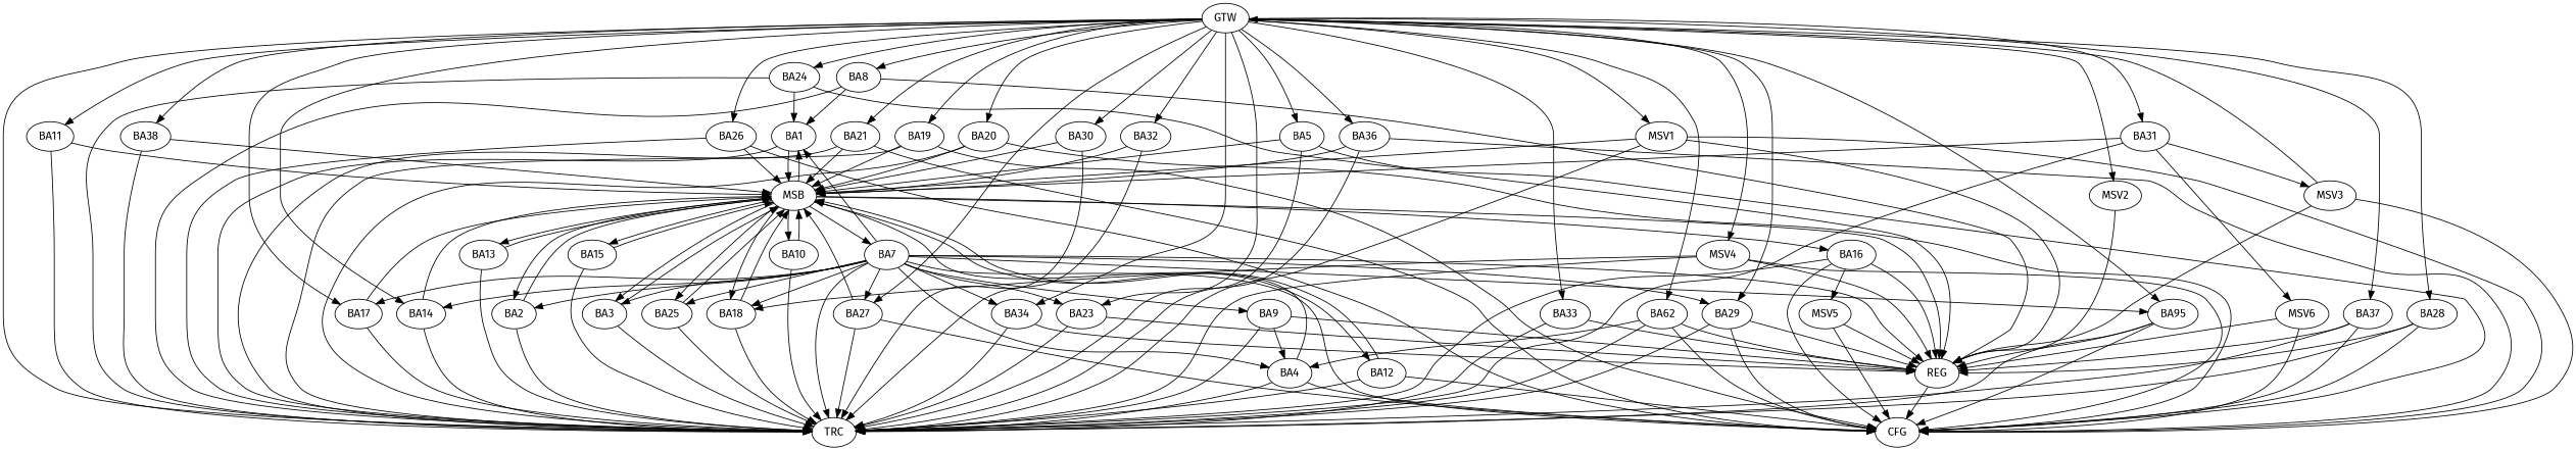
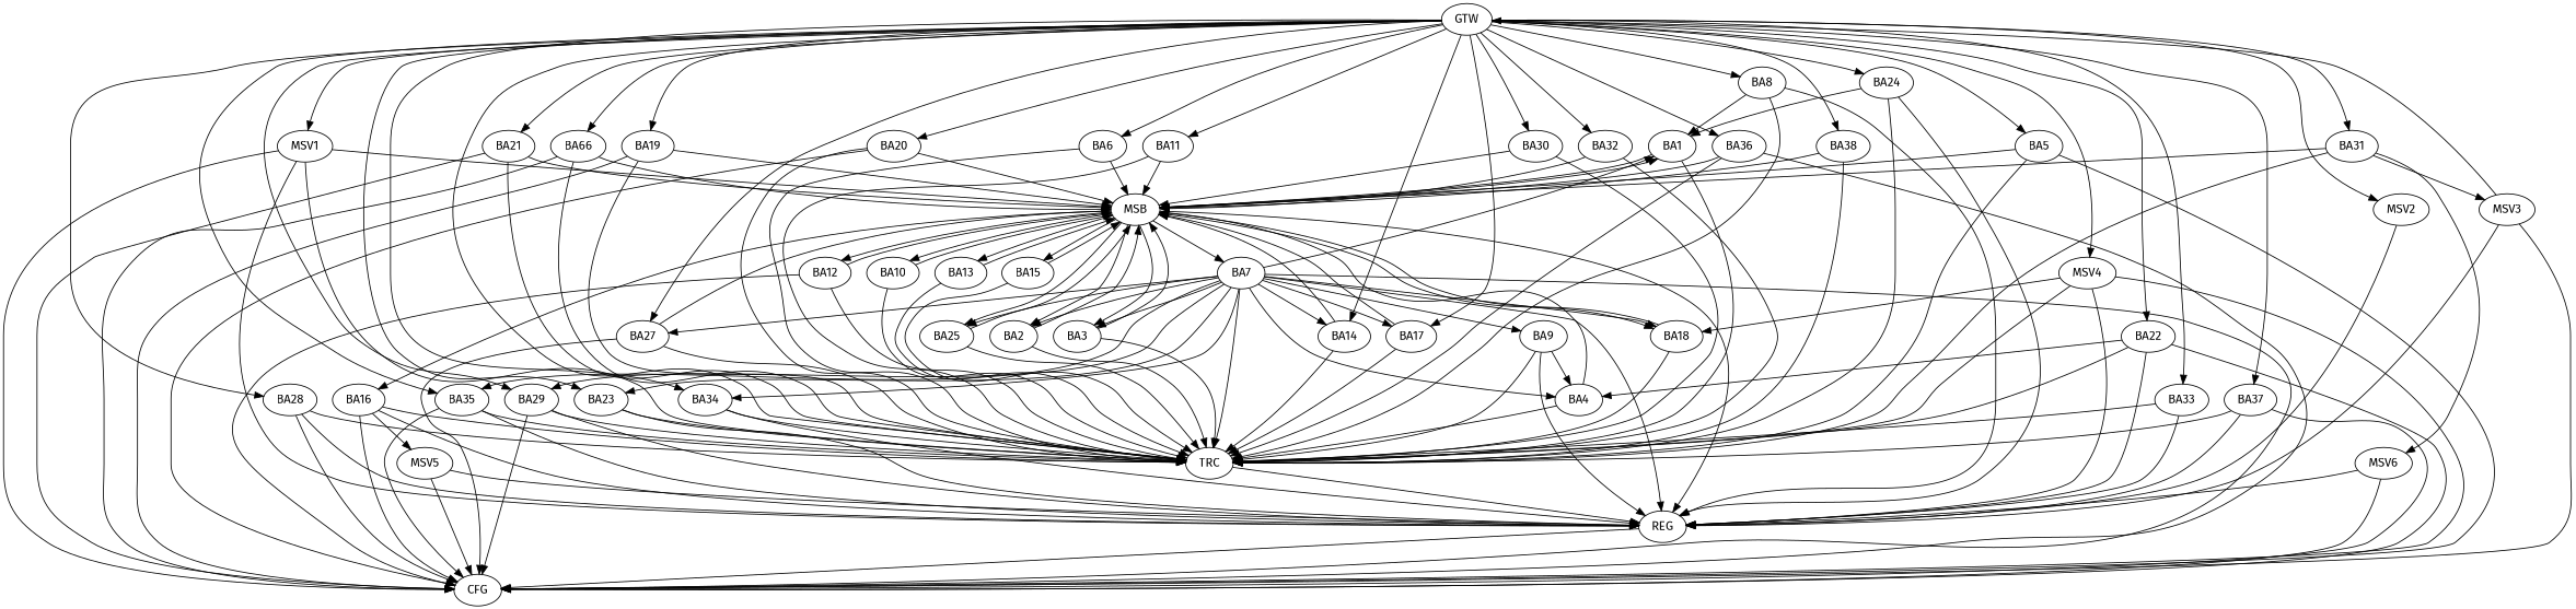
  strict digraph {
    fontname="Fira Sans"
    node [fontname="Fira Sans"]
    edge [fontname="Fira Sans"]
    n1 [label=BA1]
    n2 [label=MSB]
    n3 [label=TRC]
    n4 [label=BA2]
    n5 [label=BA3]
    n6 [label=BA7]
    n7 [label=BA18]
    n8 [label=BA25]
    n9 [label=REG]
    n10 [label=BA10]
    n11 [label=BA12]
    n12 [label=BA13]
    n13 [label=BA15]
    n14 [label=BA16]
    n15 [label=BA4]
    n16 [label=CFG]
    n17 [label=BA5]
+   n18 [label=BA6]
    n19 [label=BA9]
    n20 [label=BA14]
    n21 [label=BA17]
    n22 [label=BA23]
    n23 [label=BA27]
    n24 [label=BA29]
    n25 [label=BA34]
-   n26 [label=BA95]
+   n26 [label=BA35]
    n27 [label=BA8]
    n28 [label=BA11]
    n29 [label=MSV5]
    n30 [label=BA19]
    n31 [label=BA20]
    n32 [label=BA21]
-   n33 [label=BA62]
+   n33 [label=BA22]
    n34 [label=BA24]
-   n35 [label=BA26]
+   n35 [label=BA66]
    n36 [label=BA28]
    n37 [label=BA30]
    n38 [label=BA31]
    n39 [label=MSV3]
    n40 [label=MSV6]
    n41 [label=GTW]
    n42 [label=BA32]
    n43 [label=BA33]
    n44 [label=BA36]
    n45 [label=BA37]
    n46 [label=BA38]
    n47 [label=MSV1]
    n48 [label=MSV2]
    n49 [label=MSV4]
    n1 -> n2
    n1 -> n3
    n2 -> n1
    n2 -> n4
    n2 -> n5
    n2 -> n6
    n2 -> n7
    n2 -> n8
    n2 -> n9
    n2 -> n10
    n2 -> n11
    n2 -> n12
    n2 -> n13
    n2 -> n14
+   n3 -> n9
    n4 -> n2
    n4 -> n3
    n5 -> n2
    n5 -> n3
    n6 -> n1
    n6 -> n3
    n6 -> n4
    n6 -> n5
    n6 -> n7
    n6 -> n8
    n6 -> n9
    n6 -> n15
    n6 -> n16
    n6 -> n19
    n6 -> n20
    n6 -> n21
    n6 -> n22
    n6 -> n23
    n6 -> n24
    n6 -> n25
    n6 -> n26
    n7 -> n2
    n7 -> n3
    n8 -> n2
    n8 -> n3
    n9 -> n16
    n10 -> n2
    n10 -> n3
    n11 -> n2
    n11 -> n3
    n11 -> n16
    n12 -> n2
    n12 -> n3
    n13 -> n2
    n13 -> n3
    n14 -> n3
    n14 -> n9
    n14 -> n16
    n14 -> n29
    n15 -> n2
    n15 -> n3
-   n15 -> n16
    n17 -> n2
    n17 -> n3
    n17 -> n16
+   n18 -> n2
+   n18 -> n3
    n19 -> n3
    n19 -> n9
    n19 -> n15
    n20 -> n2
    n20 -> n3
    n21 -> n2
    n21 -> n3
    n22 -> n3
    n22 -> n9
    n23 -> n2
    n23 -> n3
    n23 -> n16
    n24 -> n3
    n24 -> n9
    n24 -> n16
    n25 -> n3
    n25 -> n9
    n26 -> n3
    n26 -> n9
    n26 -> n16
    n27 -> n1
    n27 -> n3
    n27 -> n9
    n28 -> n2
    n28 -> n3
    n29 -> n9
    n29 -> n16
    n30 -> n2
    n30 -> n3
    n30 -> n16
    n31 -> n2
    n31 -> n3
    n31 -> n16
    n32 -> n2
    n32 -> n3
    n32 -> n16
    n33 -> n3
    n33 -> n9
    n33 -> n15
    n33 -> n16
    n34 -> n1
    n34 -> n3
    n34 -> n9
    n35 -> n2
    n35 -> n3
    n35 -> n16
    n36 -> n3
    n36 -> n9
    n36 -> n16
    n37 -> n2
    n37 -> n3
    n38 -> n2
    n38 -> n3
    n38 -> n39
    n38 -> n40
    n39 -> n9
    n39 -> n16
    n39 -> n41
    n40 -> n9
    n40 -> n16
    n41 -> n3
    n41 -> n17
+   n41 -> n18
    n41 -> n20
    n41 -> n21
    n41 -> n22
    n41 -> n23
    n41 -> n24
    n41 -> n25
    n41 -> n26
    n41 -> n27
    n41 -> n28
    n41 -> n30
    n41 -> n31
    n41 -> n32
    n41 -> n33
    n41 -> n34
    n41 -> n35
    n41 -> n36
    n41 -> n37
    n41 -> n38
    n41 -> n42
    n41 -> n43
    n41 -> n44
    n41 -> n45
    n41 -> n46
    n41 -> n47
    n41 -> n48
    n41 -> n49
    n42 -> n2
    n42 -> n3
    n43 -> n3
    n43 -> n9
    n44 -> n2
    n44 -> n3
    n44 -> n16
    n45 -> n3
    n45 -> n9
    n45 -> n16
    n46 -> n2
    n46 -> n3
    n47 -> n2
    n47 -> n3
    n47 -> n9
    n47 -> n16
    n48 -> n9
    n49 -> n3
    n49 -> n7
    n49 -> n9
    n49 -> n16
  }
